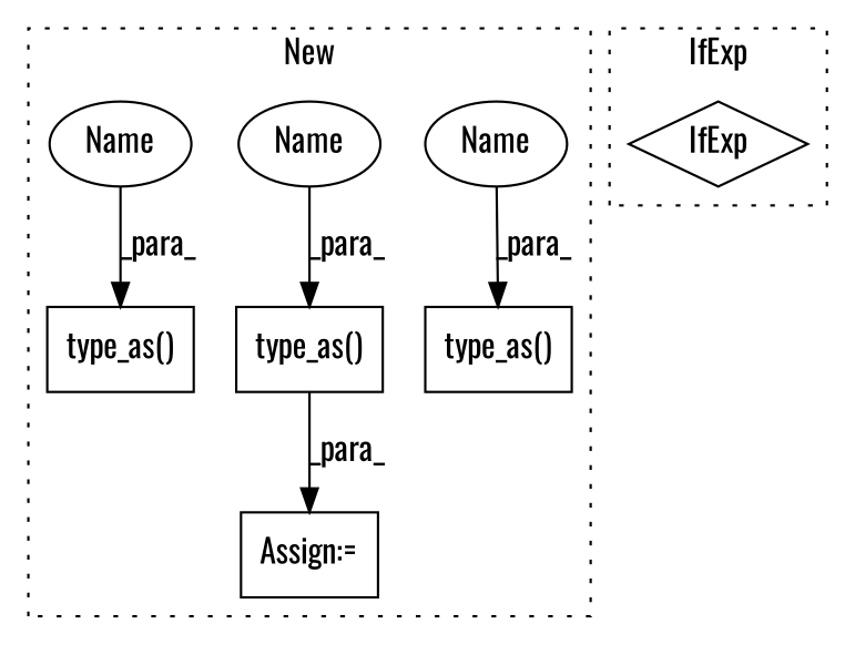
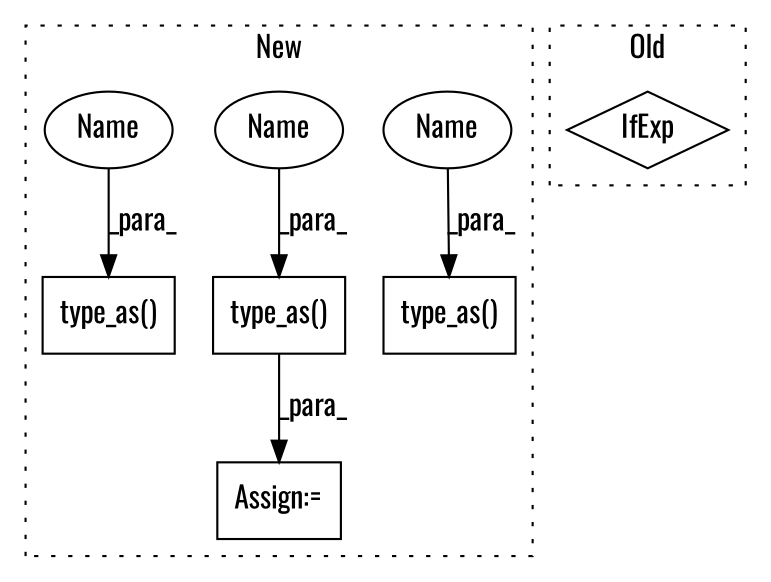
  digraph {
    fontname=Oswald
    node [a=75 l=1 shape=box fontname=Oswald]
    edge [fontname=Oswald]
    n1 [l="78,1" label="type_as()" s="18693,18772"]
    n2 [l="78,1" label="type_as()" s="18593,18672"]
    n3 [a=68 l=3 label="Assign:=" s=18590]
    n4 [l="28,1" label="type_as()" s="20477,20506"]
    n5 [a=87 label=Name s=20505 shape=ellipse]
    n6 [a=87 label=Name s=18671 shape=ellipse]
    n7 [a=87 label=Name s=18771 shape=ellipse]
    n8 [a=51 l="4,6" label=IfExp s="18110,18123" shape=diamond]
    subgraph cluster_1 {
      label=New
      style=dotted
      n1
      n2
      n3
      n4
      n5
      n6
      n7
    }
    subgraph cluster_2 {
-     label=IfExp
+     label=Old
      style=dotted
      n8
    }
    n2 -> n3 [label=_para_]
    n5 -> n4 [label=_para_]
    n6 -> n2 [label=_para_]
    n7 -> n1 [label=_para_]
  }
